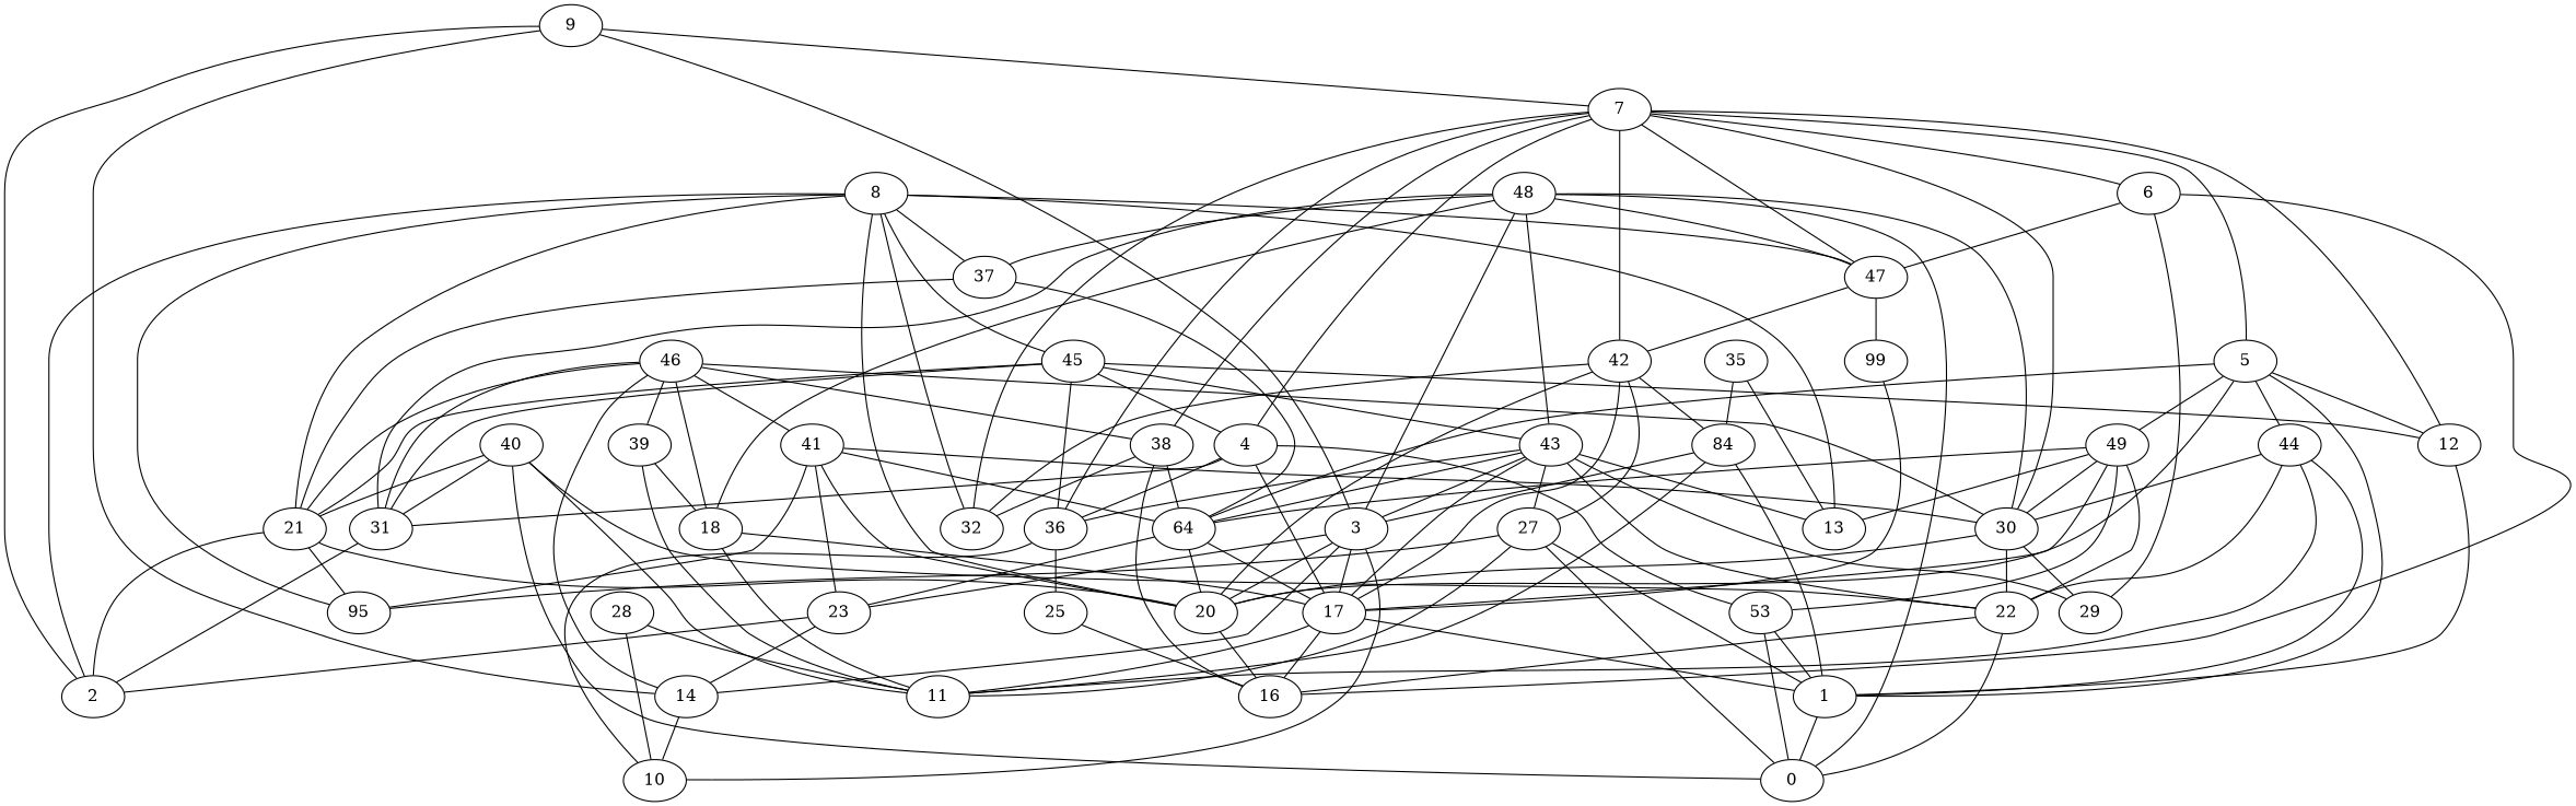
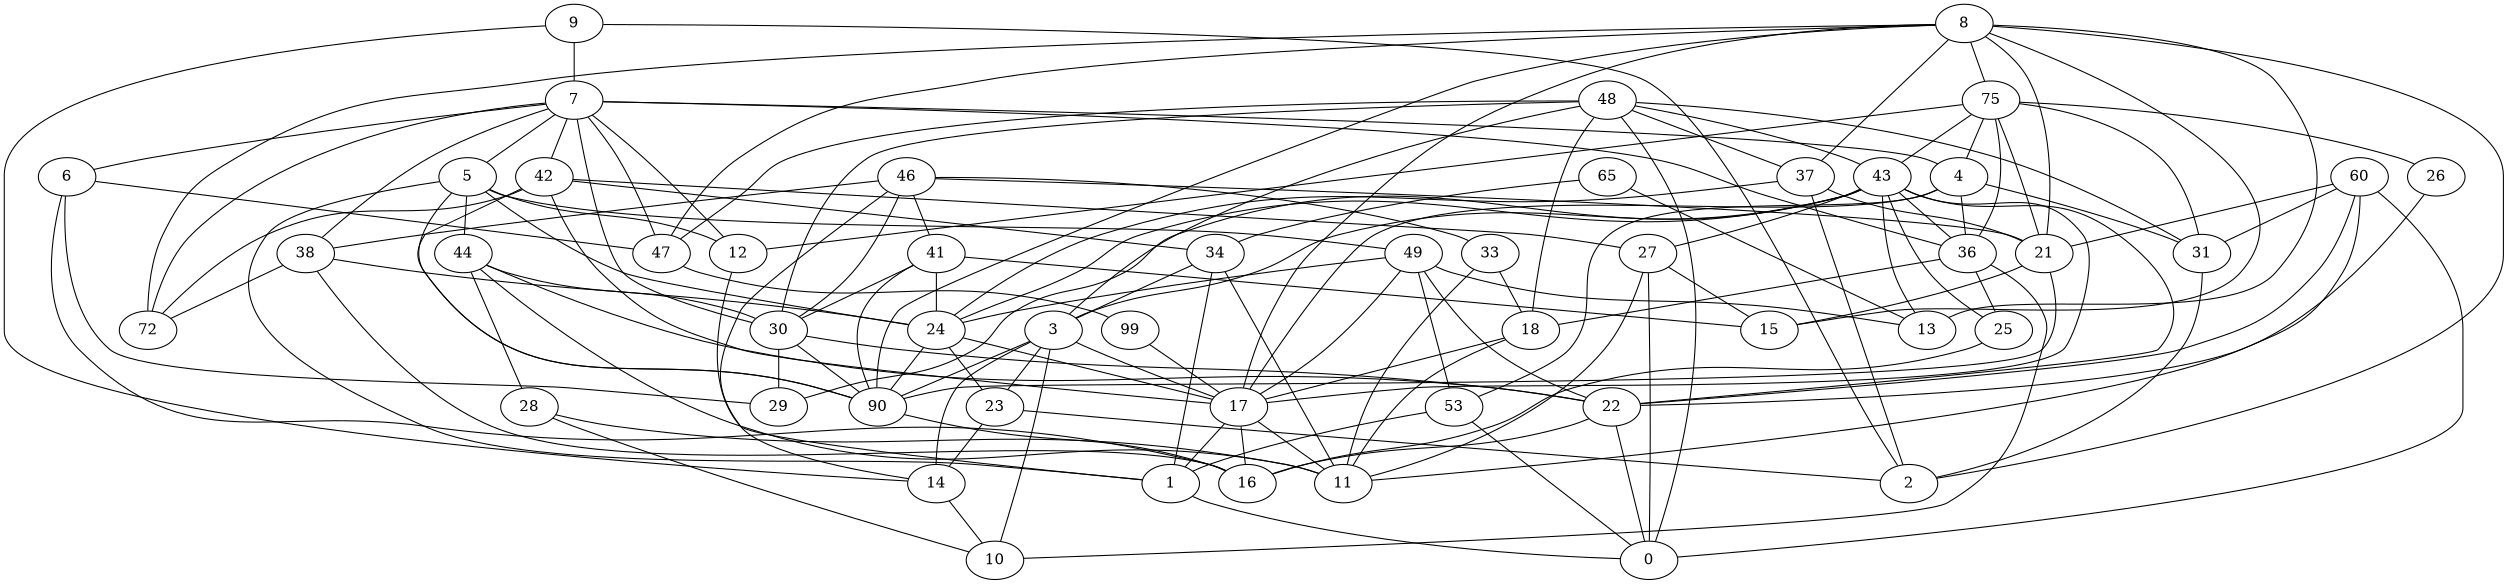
  digraph {
    edge [color=black dir=none]
-   24 [label=64]
+   24
    17
-   20
+   20 [label=90]
    23
    1
    11
    16
+   26
    22
    0
    5
    49
    44
    12
    n15 [label=53]
    30
    13
    28
    42
    27
-   32
-   34 [label=84]
-   15 [label=95]
+   32 [label=72]
+   34
+   15
    29
-   39
+   39 [label=33]
    18
    36
    25
    10
    7
    47
    4
    6
    38
    n35 [label=99]
    31
    46
    14
    41
    21
-   40
+   40 [label=60]
    2
    8
-   45
+   45 [label=75]
    37
    43
    9
    3
    48
-   35
+   35 [label=65]
    subgraph sub_1 {
      24
      17
      20
      23
      1
      11
      16
+     26
      22
      0
      5
      49
      44
      12
      n15
      30
      13
      28
      42
      27
      32
      34
      15
      29
      39
      18
      36
      25
      10
      7
      47
      4
      6
      38
      n35
      31
      46
      14
      41
      21
      40
      2
      8
      45
      37
      43
      9
      3
      48
      35
    }
    24 -> 17
    24 -> 20
    24 -> 23
    17 -> 1
    17 -> 11
    17 -> 16
    20 -> 16
    23 -> 14
    23 -> 2
    1 -> 0
+   26 -> 22
    22 -> 16
    22 -> 0
    5 -> 24
    5 -> 20
    5 -> 1
    5 -> 49
    5 -> 44
    5 -> 12
    49 -> 24
    49 -> 17
    49 -> 22
    49 -> n15
-   49 -> 30
    49 -> 13
    44 -> 11
    44 -> 22
    44 -> 30
-   44 -> 1
+   44 -> 28
    12 -> 1
    n15 -> 1
    n15 -> 0
    30 -> 20
    30 -> 22
    30 -> 29
    28 -> 11
    28 -> 10
    42 -> 17
    42 -> 20
    42 -> 27
    42 -> 32
    42 -> 34
-   27 -> 1
    27 -> 11
    27 -> 0
    27 -> 15
    34 -> 1
    34 -> 11
    34 -> 3
    39 -> 11
    39 -> 18
    18 -> 17
    18 -> 11
    36 -> 25
    36 -> 10
    25 -> 16
    7 -> 5
    7 -> 12
    7 -> 30
    7 -> 42
    7 -> 32
    7 -> 36
    7 -> 47
    7 -> 4
    7 -> 6
    7 -> 38
-   47 -> 42
    47 -> n35
    4 -> 17
    4 -> n15
    4 -> 36
    4 -> 31
    6 -> 16
    6 -> 29
    6 -> 47
    38 -> 24
    38 -> 16
    38 -> 32
    n35 -> 17
    31 -> 2
    46 -> 30
    46 -> 39
-   46 -> 18
+   36 -> 18
    46 -> 38
-   46 -> 31
    46 -> 14
    46 -> 41
    46 -> 21
    14 -> 10
    41 -> 24
    41 -> 20
-   41 -> 23
    41 -> 30
    41 -> 15
    21 -> 20
    21 -> 15
    40 -> 11
    40 -> 22
    40 -> 0
    40 -> 31
    40 -> 21
+   8 -> 17
    8 -> 20
    8 -> 13
    8 -> 32
    8 -> 15
    8 -> 47
    8 -> 21
    8 -> 2
    8 -> 45
    8 -> 37
+   45 -> 26
    45 -> 12
    45 -> 36
    45 -> 4
    45 -> 31
    45 -> 21
    45 -> 43
    37 -> 24
    37 -> 21
-   21 -> 2
+   37 -> 2
    43 -> 24
    43 -> 17
    43 -> 22
    43 -> 13
    43 -> 27
    43 -> 29
    43 -> 36
+   43 -> 25
    43 -> 3
    9 -> 7
    9 -> 14
    9 -> 2
-   9 -> 3
    3 -> 17
    3 -> 20
    3 -> 23
    3 -> 10
    3 -> 14
    48 -> 0
    48 -> 30
    48 -> 18
    48 -> 47
    48 -> 31
    48 -> 37
    48 -> 43
    48 -> 3
    35 -> 13
    35 -> 34
  }
